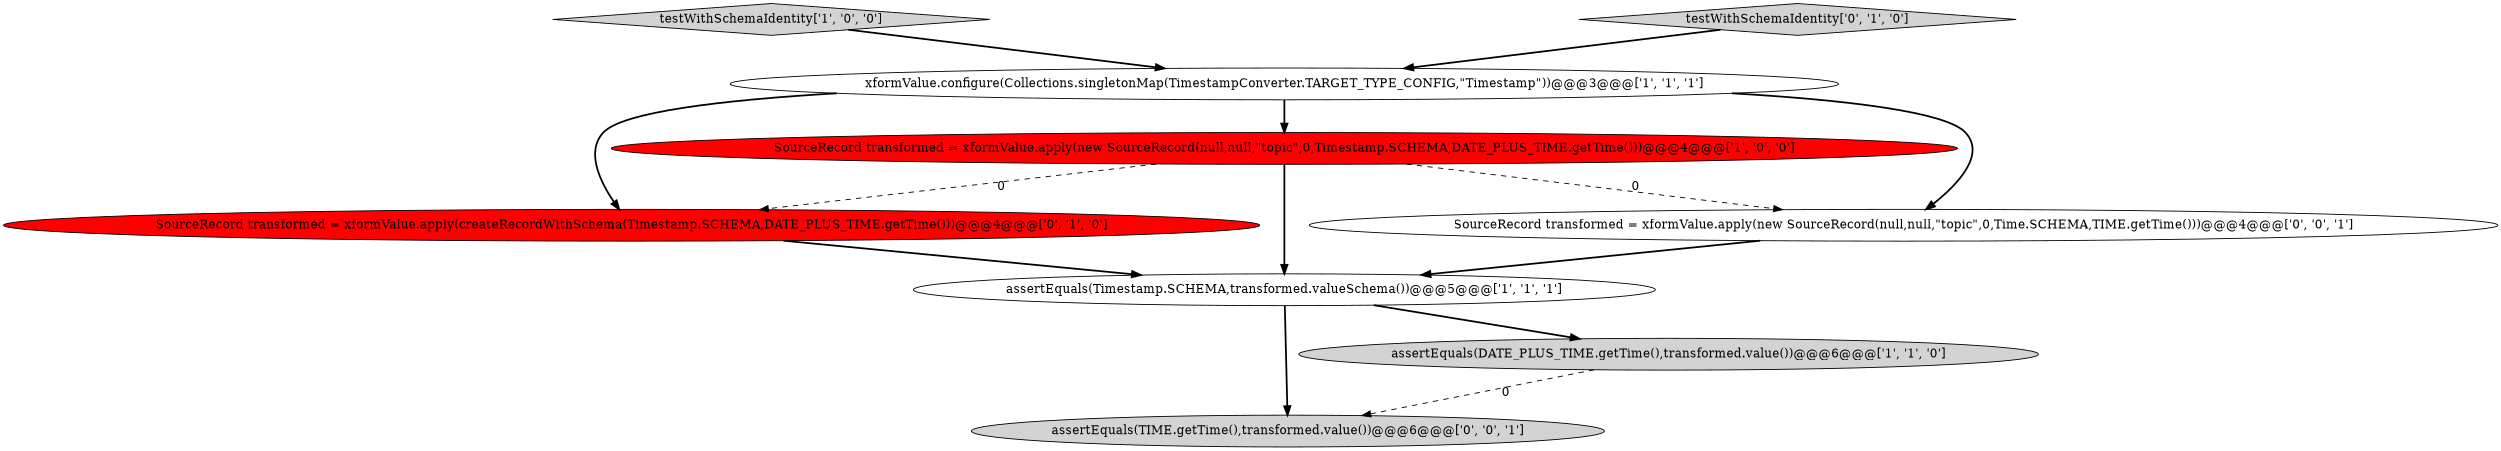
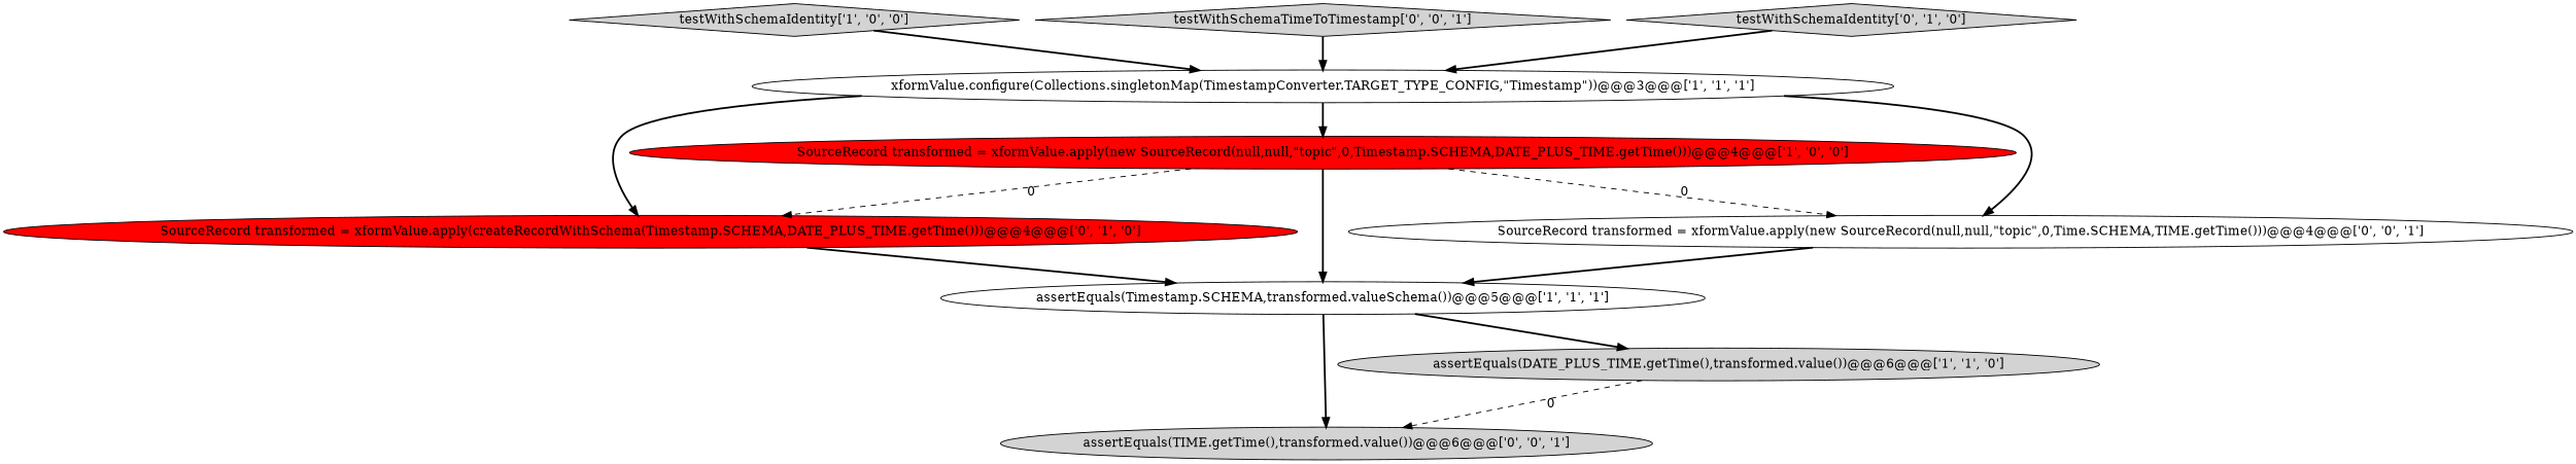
  digraph {
    node [fillcolor=lightgray shape=ellipse style=filled]
    edge [style=bold]
    n1 [label="testWithSchemaIdentity['1', '0', '0']" shape=diamond]
    n2 [fillcolor=white label="xformValue.configure(Collections.singletonMap(TimestampConverter.TARGET_TYPE_CONFIG,\"Timestamp\"))@@@3@@@['1', '1', '1']"]
    n3 [fillcolor=red label="SourceRecord transformed = xformValue.apply(new SourceRecord(null,null,\"topic\",0,Timestamp.SCHEMA,DATE_PLUS_TIME.getTime()))@@@4@@@['1', '0', '0']"]
    n4 [fillcolor=white label="SourceRecord transformed = xformValue.apply(new SourceRecord(null,null,\"topic\",0,Time.SCHEMA,TIME.getTime()))@@@4@@@['0', '0', '1']"]
    n5 [fillcolor=red label="SourceRecord transformed = xformValue.apply(createRecordWithSchema(Timestamp.SCHEMA,DATE_PLUS_TIME.getTime()))@@@4@@@['0', '1', '0']"]
    n6 [fillcolor=white label="assertEquals(Timestamp.SCHEMA,transformed.valueSchema())@@@5@@@['1', '1', '1']"]
+   n7 [label="testWithSchemaTimeToTimestamp['0', '0', '1']" shape=diamond]
    n8 [label="assertEquals(TIME.getTime(),transformed.value())@@@6@@@['0', '0', '1']"]
    n9 [label="assertEquals(DATE_PLUS_TIME.getTime(),transformed.value())@@@6@@@['1', '1', '0']"]
    n10 [label="testWithSchemaIdentity['0', '1', '0']" shape=diamond]
    n1 -> n2
    n2 -> n3
    n2 -> n4
    n2 -> n5
    n3 -> n4 [label=0 style=dashed]
    n3 -> n5 [label=0 style=dashed]
    n3 -> n6
    n4 -> n6
    n5 -> n6
    n6 -> n8
    n6 -> n9
+   n7 -> n2
    n9 -> n8 [label=0 style=dashed]
    n10 -> n2
  }
